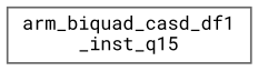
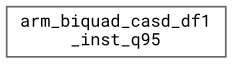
  digraph {
    rankdir=LR
    fontname="Roboto Mono"
-   n1 [color=grey40 fillcolor=white fontname="Roboto Mono" fontsize=10 height=0.2 label="arm_biquad_casd_df1\l_inst_q15" shape=box style=filled width=0.4]
+   n1 [color=grey40 fillcolor=white fontname="Roboto Mono" fontsize=10 height=0.2 label="arm_biquad_casd_df1\l_inst_q95" shape=box style=filled width=0.4]
  }
